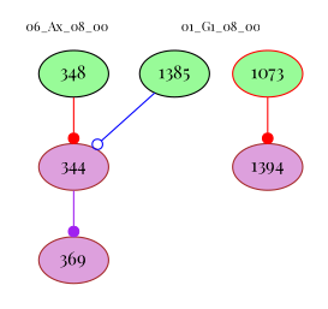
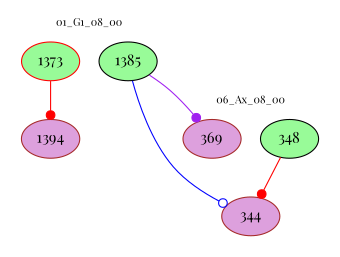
  digraph {
    fontname="Playfair Display"
    node [color=brown fillcolor=palegreen fontname="Playfair Display" style=filled]
    edge [arrowhead=dot color=red fontname="Playfair Display"]
    n1 [color=black label=348]
    n2 [fillcolor=plum label=344]
    n3 [fillcolor=plum label=369]
    n4 [color=black label=1385]
-   n5 [color=red label=1073]
+   n5 [color=red label=1373]
    n6 [fillcolor=plum label=1394]
    subgraph cluster_1 {
      color=white
      fontsize=10
      label="06_Ax_08_00"
      n1
      n2
      n3
    }
    subgraph cluster_2 {
      color=white
      fontsize=10
      label="01_G1_08_00"
      n4
      n5
      n6
    }
    n1 -> n2
-   n2 -> n3 [color=purple]
+   n4 -> n3 [color=purple]
    n4 -> n2 [arrowhead=odot color=blue]
    n5 -> n6
  }
